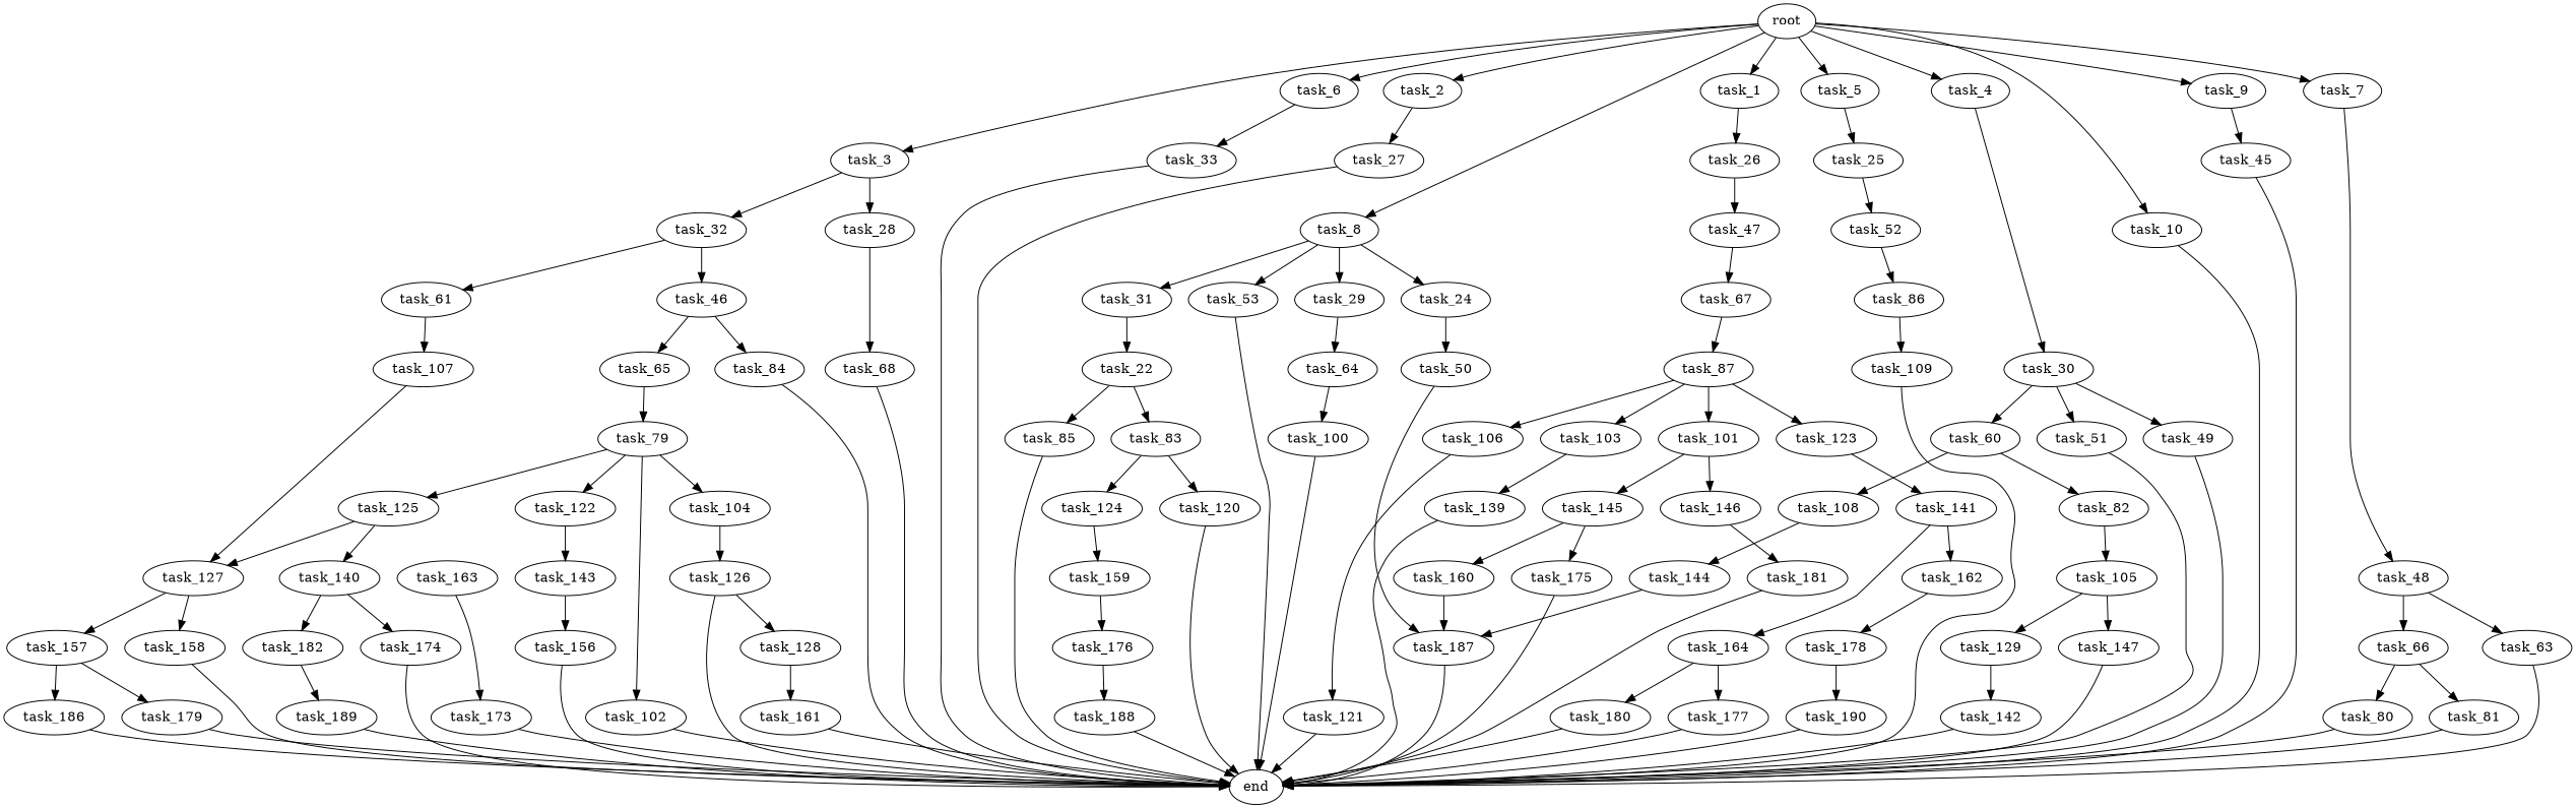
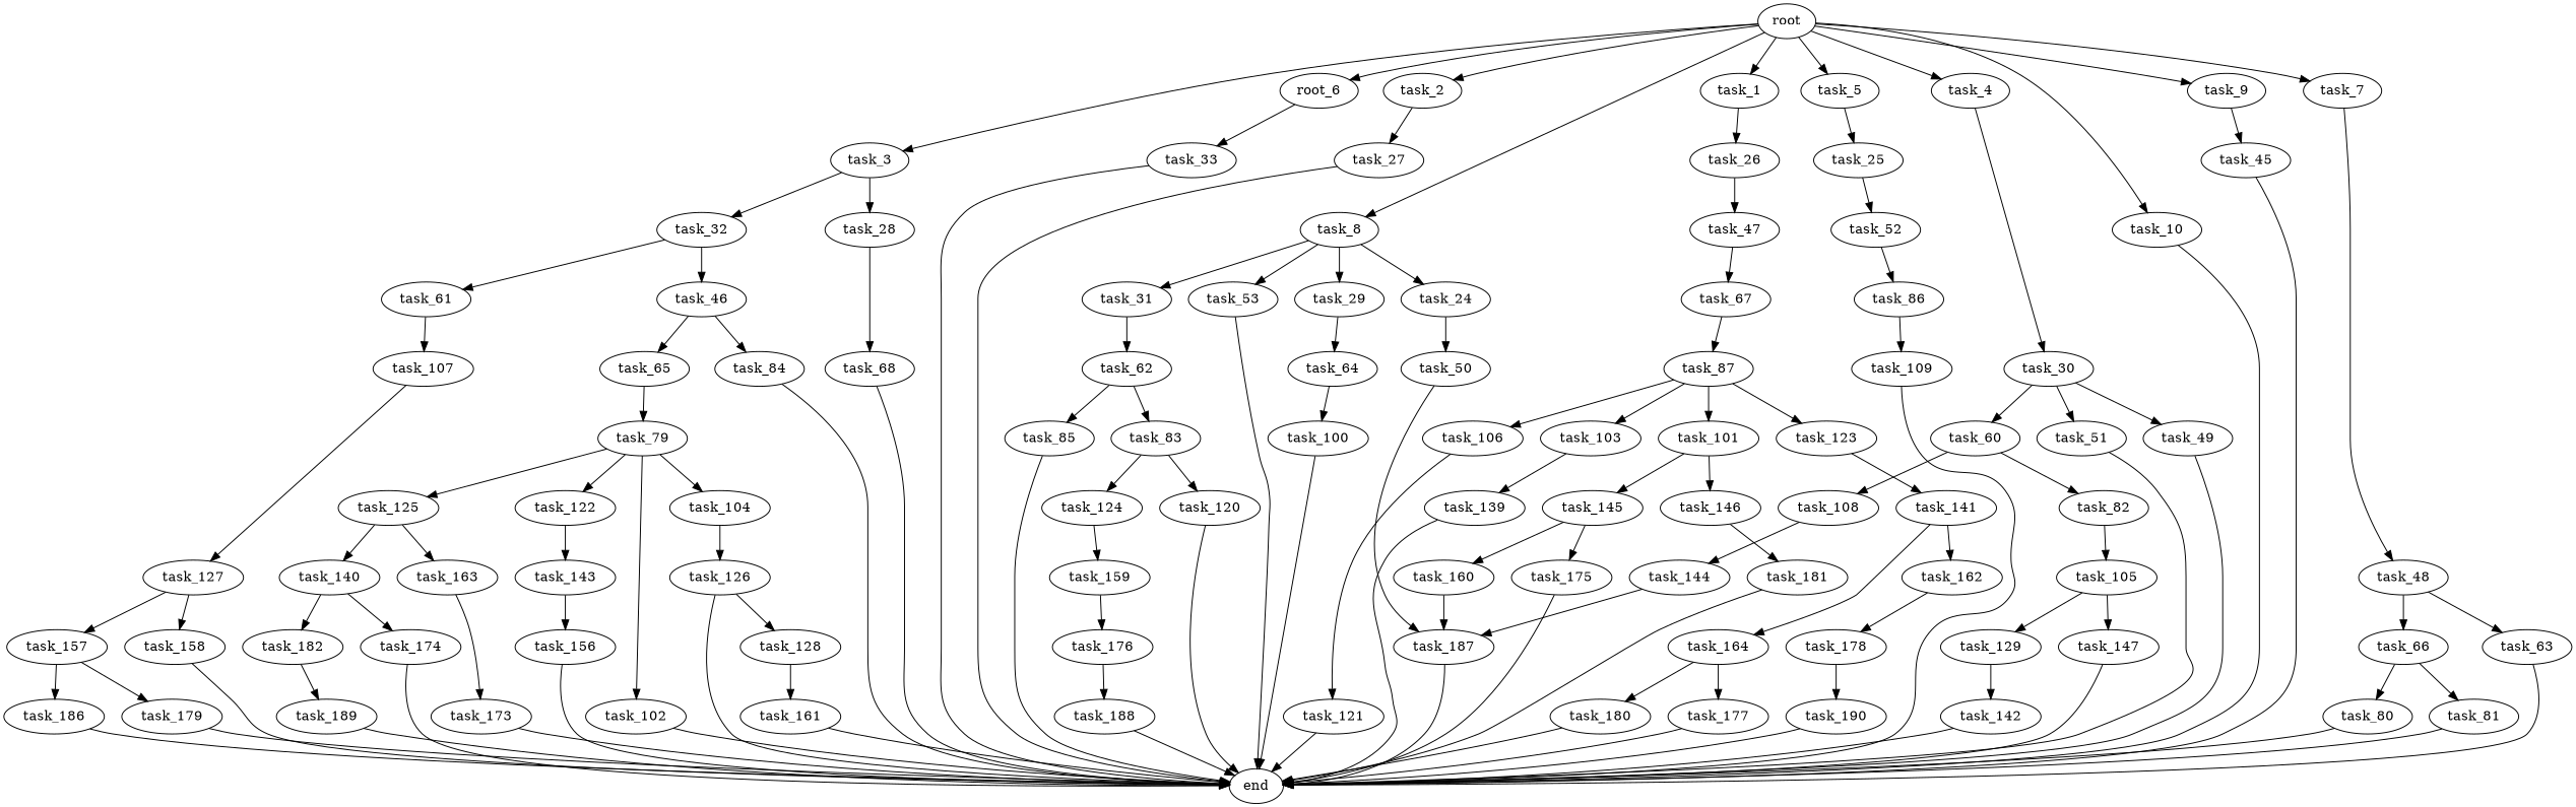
  digraph {
    task_173
    end
    task_65
    task_79
    task_104
    task_125
    task_122
    task_102
    task_45
    task_100
    task_47
    task_67
    task_87
    task_3
    task_32
    task_28
    task_61
    task_46
    task_68
-   task_6
+   task_6 [label=root_6]
    task_33
    task_30
    task_49
    task_51
    task_60
    task_82
    task_108
    task_2
    task_27
    task_107
    task_127
    task_126
    task_128
    task_8
    task_53
    task_24
    task_29
    task_31
    task_50
    task_64
-   task_62 [label=task_22]
+   task_62
    task_163
    task_140
    task_182
    task_174
    task_1
    task_26
    task_84
    task_187
    task_86
    task_109
    task_145
    task_160
    task_175
    task_177
    task_189
    task_106
    task_121
    task_105
    task_147
    task_129
    task_142
    task_5
    task_25
    task_52
    task_48
    task_66
    task_63
    task_80
    task_81
    task_4
    task_157
    task_186
    task_179
    task_143
    task_176
    task_188
    task_181
    task_120
    task_144
    task_10
    task_161
    task_158
    task_83
    task_124
    task_159
    task_103
    task_139
    task_85
    task_9
    task_156
    root
    task_7
    task_146
    task_141
    task_162
    task_164
    task_178
    task_180
    task_101
    task_123
    task_190
    task_173 -> end
    task_65 -> task_79
    task_79 -> task_104
    task_79 -> task_125
    task_79 -> task_122
    task_79 -> task_102
    task_104 -> task_126
-   task_125 -> task_127
+   task_125 -> task_163
    task_125 -> task_140
    task_122 -> task_143
    task_102 -> end
    task_45 -> end
    task_100 -> end
    task_47 -> task_67
    task_67 -> task_87
    task_87 -> task_106
    task_87 -> task_103
    task_87 -> task_101
    task_87 -> task_123
    task_3 -> task_32
    task_3 -> task_28
    task_32 -> task_61
    task_32 -> task_46
    task_28 -> task_68
    task_61 -> task_107
    task_46 -> task_65
    task_46 -> task_84
    task_68 -> end
    task_6 -> task_33
    task_33 -> end
    task_30 -> task_49
    task_30 -> task_51
    task_30 -> task_60
    task_49 -> end
    task_51 -> end
    task_60 -> task_82
    task_60 -> task_108
    task_82 -> task_105
    task_108 -> task_144
    task_2 -> task_27
    task_27 -> end
    task_107 -> task_127
    task_127 -> task_157
    task_127 -> task_158
    task_126 -> end
    task_126 -> task_128
    task_128 -> task_161
    task_8 -> task_53
    task_8 -> task_24
    task_8 -> task_29
    task_8 -> task_31
    task_53 -> end
    task_24 -> task_50
    task_29 -> task_64
    task_31 -> task_62
    task_50 -> task_187
    task_64 -> task_100
    task_62 -> task_83
    task_62 -> task_85
    task_163 -> task_173
    task_140 -> task_182
    task_140 -> task_174
    task_182 -> task_189
    task_174 -> end
    task_1 -> task_26
    task_26 -> task_47
    task_84 -> end
    task_187 -> end
    task_86 -> task_109
    task_109 -> end
    task_145 -> task_160
    task_145 -> task_175
    task_160 -> task_187
    task_175 -> end
    task_177 -> end
    task_189 -> end
    task_106 -> task_121
    task_121 -> end
    task_105 -> task_147
    task_105 -> task_129
    task_147 -> end
    task_129 -> task_142
    task_142 -> end
    task_5 -> task_25
    task_25 -> task_52
    task_52 -> task_86
    task_48 -> task_66
    task_48 -> task_63
    task_66 -> task_80
    task_66 -> task_81
    task_63 -> end
    task_80 -> end
    task_81 -> end
    task_4 -> task_30
    task_157 -> task_186
    task_157 -> task_179
    task_186 -> end
    task_179 -> end
    task_143 -> task_156
    task_176 -> task_188
    task_188 -> end
    task_181 -> end
    task_120 -> end
    task_144 -> task_187
    task_10 -> end
    task_161 -> end
    task_158 -> end
    task_83 -> task_120
    task_83 -> task_124
    task_124 -> task_159
    task_159 -> task_176
    task_103 -> task_139
    task_139 -> end
    task_85 -> end
    task_9 -> task_45
    task_156 -> end
    root -> task_3
    root -> task_6
    root -> task_2
    root -> task_8
    root -> task_1
    root -> task_5
    root -> task_4
    root -> task_10
    root -> task_9
    root -> task_7
    task_7 -> task_48
    task_146 -> task_181
    task_141 -> task_162
    task_141 -> task_164
    task_162 -> task_178
    task_164 -> task_177
    task_164 -> task_180
    task_178 -> task_190
    task_180 -> end
    task_101 -> task_145
    task_101 -> task_146
    task_123 -> task_141
    task_190 -> end
  }
